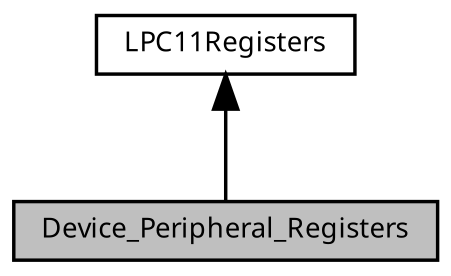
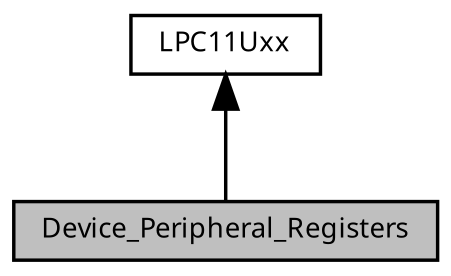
  digraph {
    rankdir=TB
    node [color=black fontname=Sans fontsize=8 shape=record style=filled]
    n1 [fillcolor=grey75 fontcolor=black height=0.2 label=Device_Peripheral_Registers width=0.4]
-   n2 [fillcolor=white height=0.2 label=LPC11Registers width=0.4]
+   n2 [fillcolor=white height=0.2 label=LPC11Uxx width=0.4]
    n2 -> n1 [dir=back fontname=Sans fontsize=8 labelfontname=Sans labelfontsize=8 shape=plaintext style=solid]
  }
